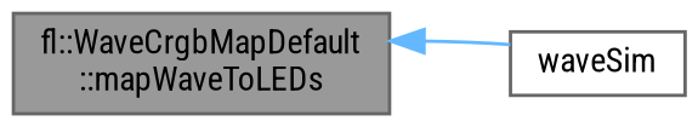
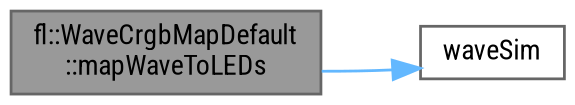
  digraph {
    rankdir=LR
    fontname="Roboto Condensed"
    node [fontname="Roboto Condensed" fontsize=10 shape=box style=filled]
    n1 [color=gray40 fillcolor=grey60 fontcolor=black height=0.2 label="fl::WaveCrgbMapDefault\l::mapWaveToLEDs" width=0.4]
    n2 [color=grey40 fillcolor=white height=0.2 label=waveSim width=0.4]
-   n2 -> n1 [color=steelblue1 fontname="Roboto Condensed" fontsize=10 labelfontname=Helvetica labelfontsize=10 style=solid]
+   n1 -> n2 [color=steelblue1 fontname="Roboto Condensed" fontsize=10 labelfontname=Helvetica labelfontsize=10 style=solid]
  }
